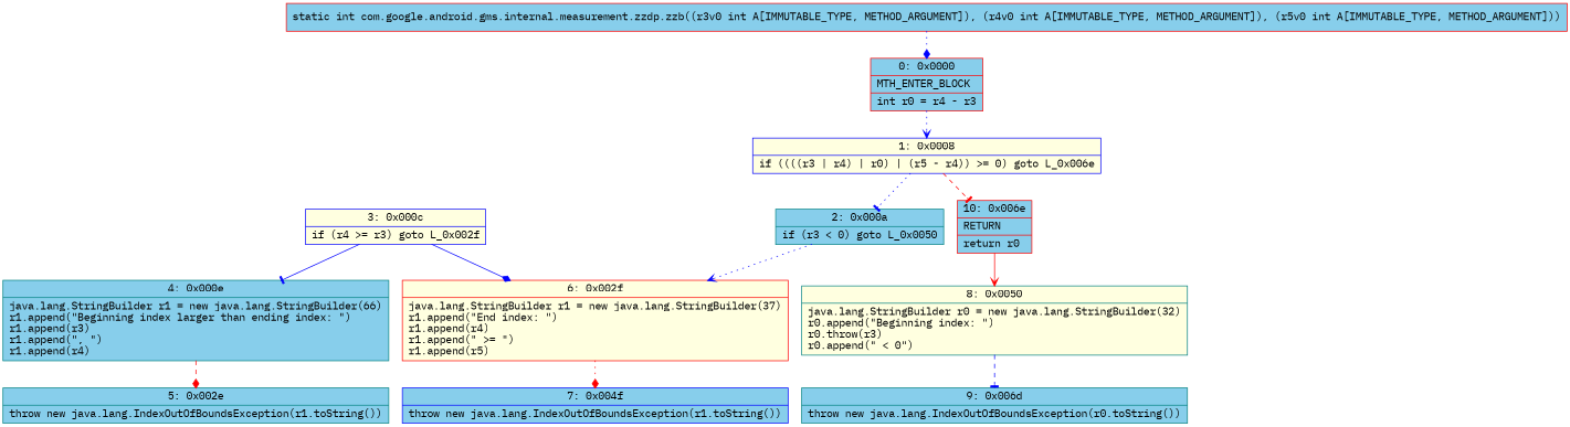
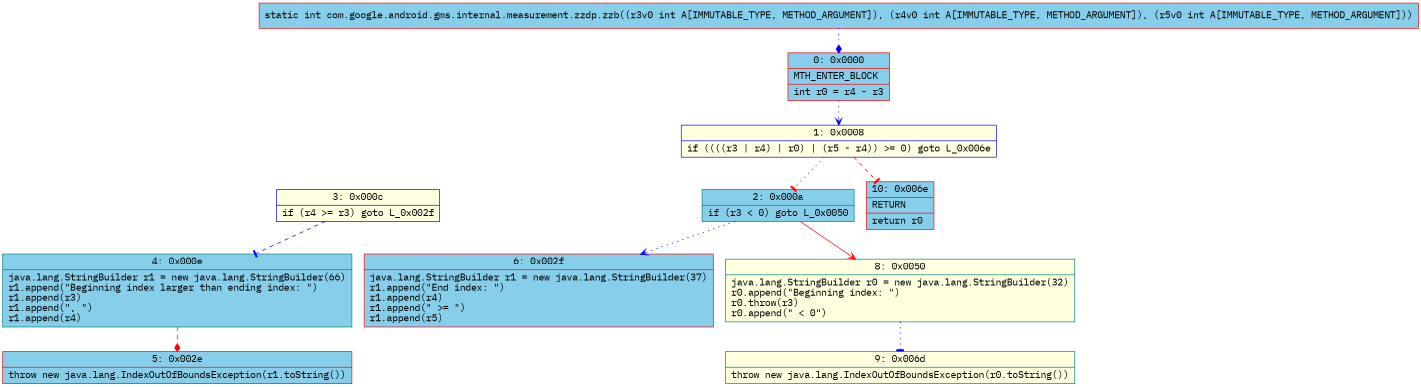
  digraph {
    fontname="IBM Plex Mono"
    node [color=red fillcolor=skyblue fontname="IBM Plex Mono" shape=record style=filled]
    edge [arrowhead=tee color=blue fontname="IBM Plex Mono" style=dotted]
    n1 [label="{0\:\ 0x0000|MTH_ENTER_BLOCK\l|int r0 = r4 \- r3\l}"]
    n2 [color=blue fillcolor=lightyellow label="{1\:\ 0x0008|if ((((r3 \| r4) \| r0) \| (r5 \- r4)) \>= 0) goto L_0x006e\l}"]
    n3 [color=teal label="{2\:\ 0x000a|if (r3 \< 0) goto L_0x0050\l}"]
    n4 [label="{10\:\ 0x006e|RETURN\l|return r0\l}"]
    n5 [color=teal fillcolor=lightyellow label="{8\:\ 0x0050|java.lang.StringBuilder r0 = new java.lang.StringBuilder(32)\lr0.append(\"Beginning index: \")\lr0.throw(r3)\lr0.append(\" \< 0\")\l}"]
-   n6 [fillcolor=lightyellow label="{6\:\ 0x002f|java.lang.StringBuilder r1 = new java.lang.StringBuilder(37)\lr1.append(\"End index: \")\lr1.append(r4)\lr1.append(\" \>= \")\lr1.append(r5)\l}"]
+   n6 [label="{6\:\ 0x002f|java.lang.StringBuilder r1 = new java.lang.StringBuilder(37)\lr1.append(\"End index: \")\lr1.append(r4)\lr1.append(\" \>= \")\lr1.append(r5)\l}"]
    n7 [color=blue fillcolor=lightyellow label="{3\:\ 0x000c|if (r4 \>= r3) goto L_0x002f\l}"]
    n8 [color=teal label="{4\:\ 0x000e|java.lang.StringBuilder r1 = new java.lang.StringBuilder(66)\lr1.append(\"Beginning index larger than ending index: \")\lr1.append(r3)\lr1.append(\", \")\lr1.append(r4)\l}"]
-   n9 [color=teal label="{9\:\ 0x006d|throw new java.lang.IndexOutOfBoundsException(r0.toString())\l}"]
-   n10 [color=teal label="{5\:\ 0x002e|throw new java.lang.IndexOutOfBoundsException(r1.toString())\l}"]
-   n11 [color=blue label="{7\:\ 0x004f|throw new java.lang.IndexOutOfBoundsException(r1.toString())\l}"]
+   n9 [color=teal fillcolor=lightyellow label="{9\:\ 0x006d|throw new java.lang.IndexOutOfBoundsException(r0.toString())\l}"]
+   n10 [label="{5\:\ 0x002e|throw new java.lang.IndexOutOfBoundsException(r1.toString())\l}"]
    n12 [label="{static int com.google.android.gms.internal.measurement.zzdp.zzb((r3v0 int A[IMMUTABLE_TYPE, METHOD_ARGUMENT]), (r4v0 int A[IMMUTABLE_TYPE, METHOD_ARGUMENT]), (r5v0 int A[IMMUTABLE_TYPE, METHOD_ARGUMENT])) }"]
    n1 -> n2 [arrowhead=vee]
-   n2 -> n3
+   n2 -> n3 [color=red]
    n2 -> n4 [color=red style=dashed]
-   n4 -> n5 [arrowhead=vee color=red style=solid]
+   n3 -> n5 [arrowhead=vee color=red style=solid]
    n3 -> n6 [arrowhead=vee]
-   n5 -> n9 [style=dashed]
-   n6 -> n11 [arrowhead=diamond color=red]
-   n7 -> n6 [arrowhead=diamond style=solid]
-   n7 -> n8 [style=solid]
+   n5 -> n9
+   n7 -> n8 [style=dashed]
    n8 -> n10 [arrowhead=diamond color=red style=dashed]
    n12 -> n1 [arrowhead=diamond]
  }
